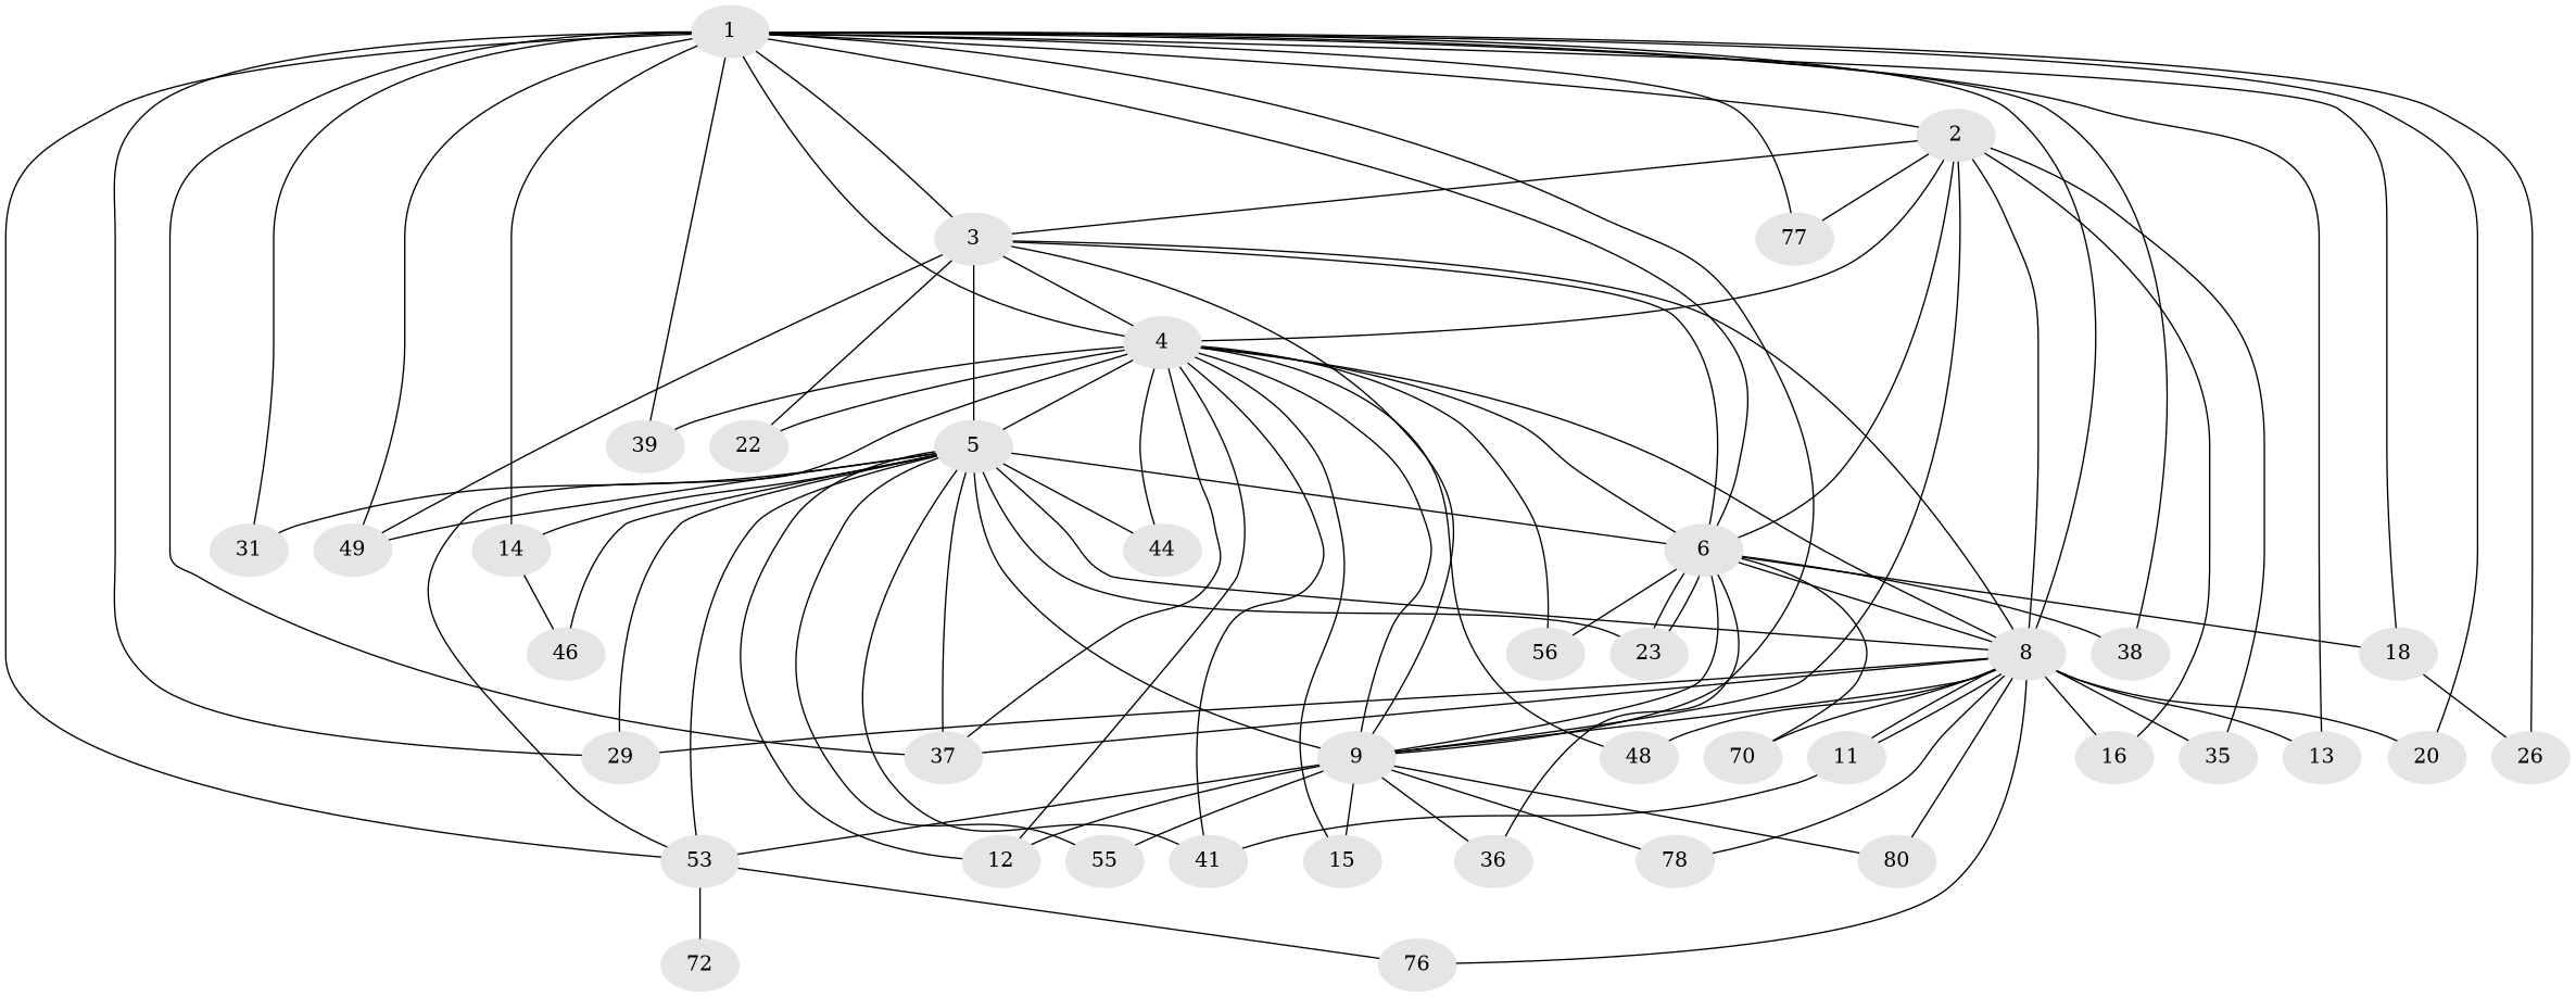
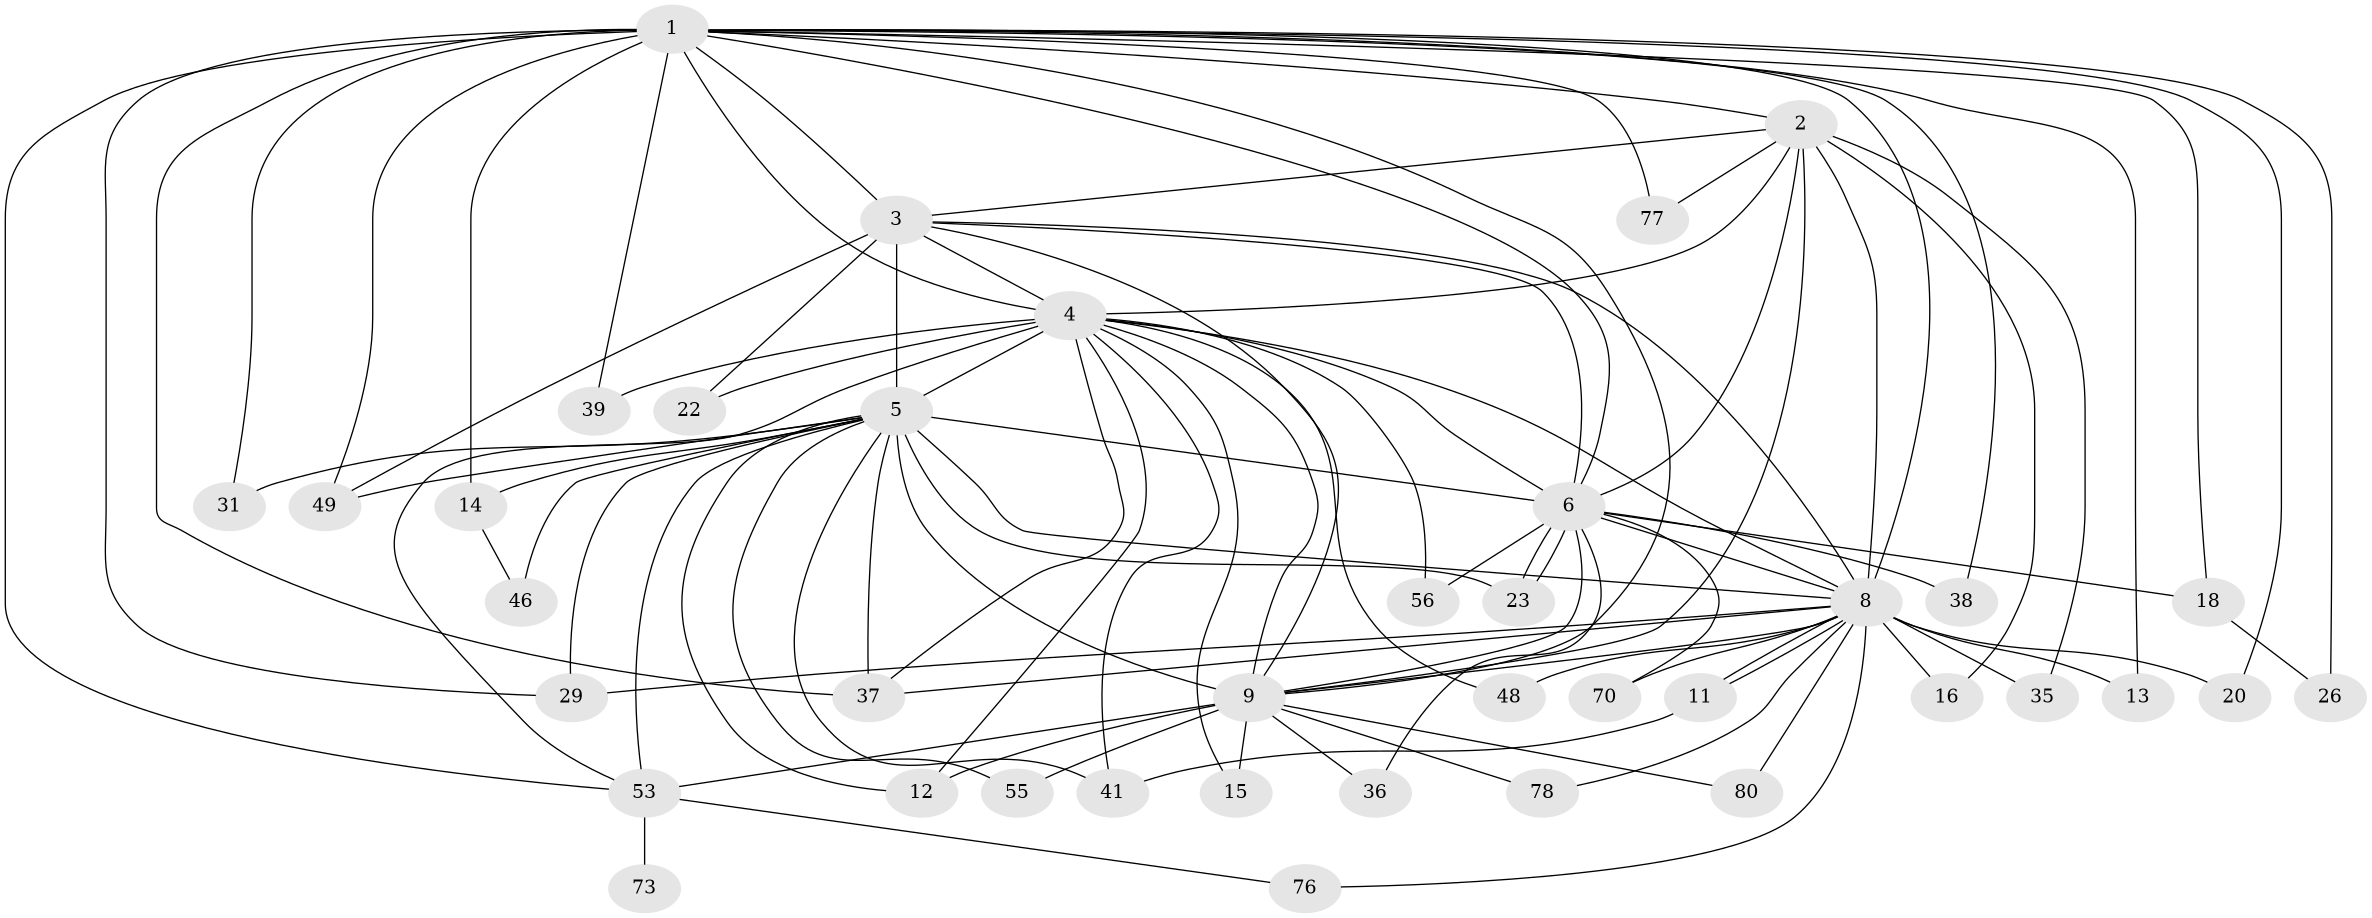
  graph {
    node [color=gray90 style=filled]
    1 [super="+59+42"]
    2 [super="+19"]
    3
    4 [super="+51+45"]
    6
    8 [super="+47"]
    9 [super="+28+32"]
    13
    14 [super="+21"]
    18
    20
    26
    29 [super="+58"]
    31
    38
    39
    49
    53 [super="+62"]
    77
    37 [super="+57"]
    16 [super="+34"]
    35 [super="+73"]
    5 [super="+61+7+17"]
    22
    12 [super="+30"]
    15
    41 [super="+63"]
-   44
    48
    56 [super="+68"]
    23 [super="+50"]
    46
    55
    36
    70
    11
    76
    78
    80
-   72
+   72 [label=73]
    1 -- 2 [weight=2]
    1 -- 3
    1 -- 4
    1 -- 6 [weight=3]
    1 -- 8
    1 -- 9
    1 -- 13
    1 -- 14 [weight=2]
    1 -- 18
    1 -- 20
    1 -- 26
    1 -- 29
    1 -- 31
    1 -- 38
    1 -- 39
    1 -- 49
    1 -- 53
    1 -- 77
    1 -- 37 [weight=8]
    2 -- 3
    2 -- 4
    2 -- 6
    2 -- 8 [weight=2]
    2 -- 9 [weight=2]
    2 -- 77
    2 -- 16
    2 -- 35
    3 -- 4
    3 -- 6
    3 -- 8
    3 -- 9
    3 -- 49
    3 -- 5 [weight=3]
    3 -- 22
    4 -- 6
    4 -- 8 [weight=2]
    4 -- 9 [weight=2]
    4 -- 39
    4 -- 53 [weight=2]
    4 -- 37
    4 -- 5 [weight=4]
    4 -- 22
    4 -- 12
    4 -- 15
    4 -- 41
-   4 -- 44
    4 -- 48
    4 -- 56
    6 -- 8
    6 -- 9 [weight=2]
    6 -- 18
    6 -- 38
    6 -- 56
    6 -- 23
    6 -- 23
    6 -- 36
    6 -- 70
    8 -- 9
    8 -- 13
    8 -- 20
    8 -- 29
    8 -- 37
    8 -- 16 [weight=2]
    8 -- 35 [weight=2]
    8 -- 48
    8 -- 70
    8 -- 11
    8 -- 11
    8 -- 76
    8 -- 78
    8 -- 80
    9 -- 53
    9 -- 12
    9 -- 15
    9 -- 55
    9 -- 36
    9 -- 78
    9 -- 80
    14 -- 46
    18 -- 26
    53 -- 76
    53 -- 72
    5 -- 6 [weight=4]
    5 -- 8 [weight=4]
    5 -- 9 [weight=5]
    5 -- 14
    5 -- 29 [weight=2]
    5 -- 31 [weight=2]
    5 -- 49
    5 -- 53 [weight=2]
    5 -- 37
    5 -- 12
    5 -- 41
-   5 -- 44
    5 -- 23
    5 -- 46 [weight=2]
    5 -- 55
    11 -- 41
  }
